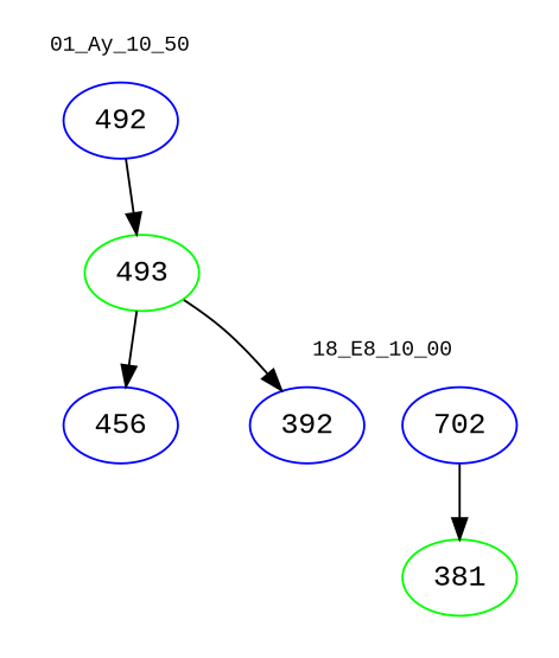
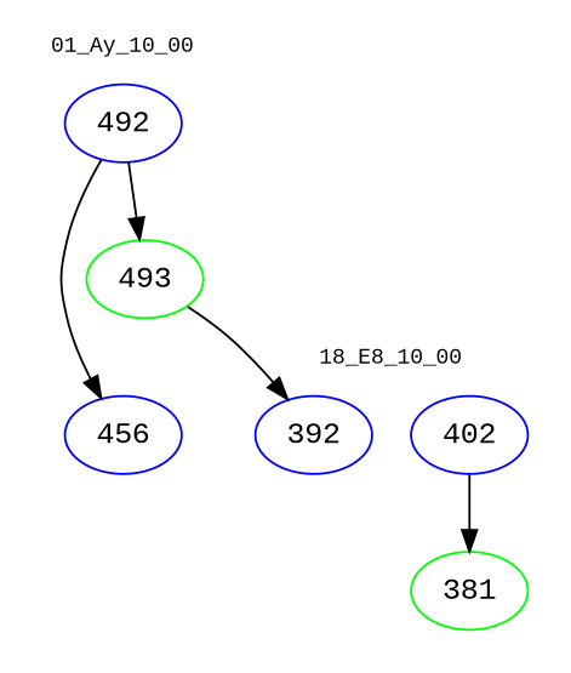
  digraph {
    fontname="Liberation Mono"
    node [color=blue fontname="Liberation Mono"]
    edge [color=black fontname="Liberation Mono"]
    n1 [label=492]
    n2 [label=456]
    n3 [color=green label=493]
-   n4 [label=702]
+   n4 [label=402]
    n5 [color=green label=381]
    n6 [label=392]
    subgraph cluster_1 {
      color=white
      fontsize=10
-     label="01_Ay_10_50"
+     label="01_Ay_10_00"
      n1
      n2
      n3
    }
    subgraph cluster_2 {
      color=white
      fontsize=10
      label="18_E8_10_00"
      n4
      n5
      n6
    }
-   n3 -> n2
+   n1 -> n2
    n1 -> n3
    n3 -> n6
    n4 -> n5
  }
